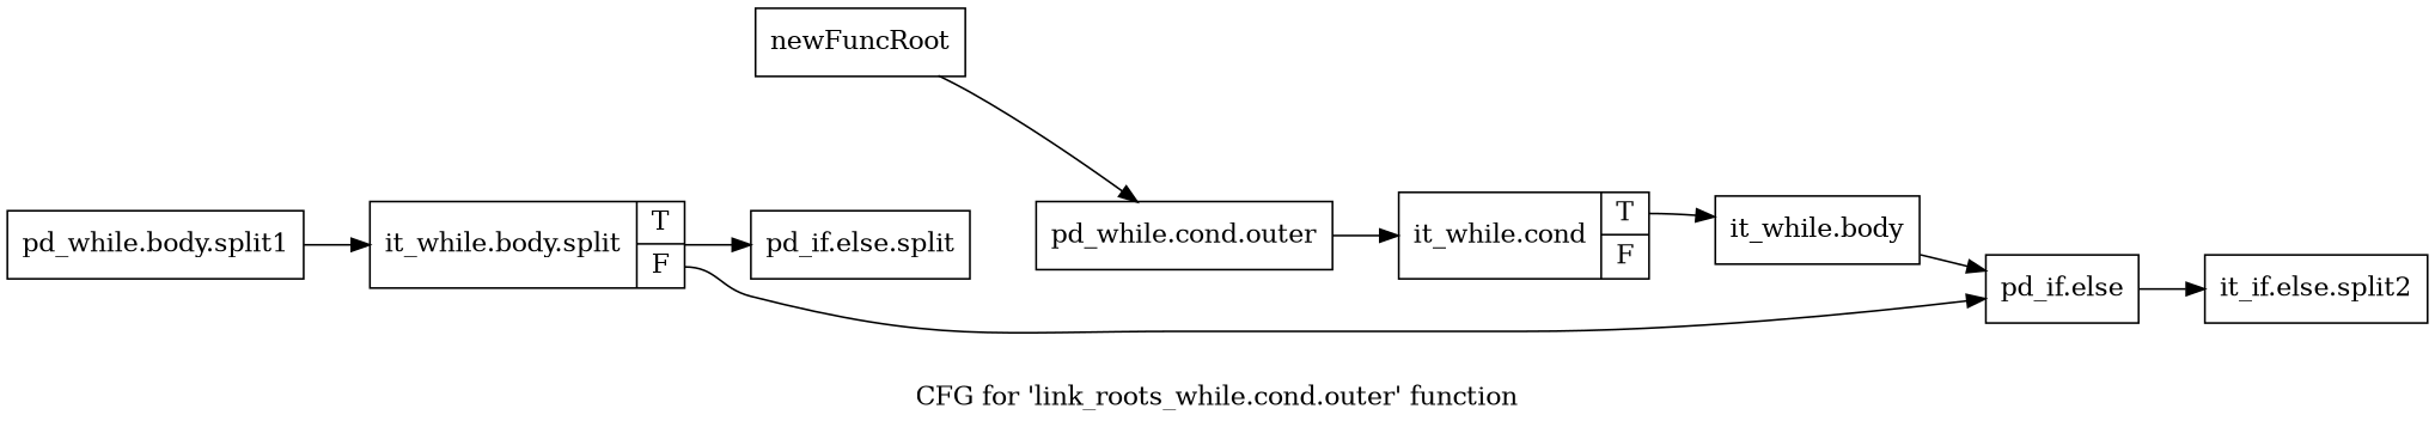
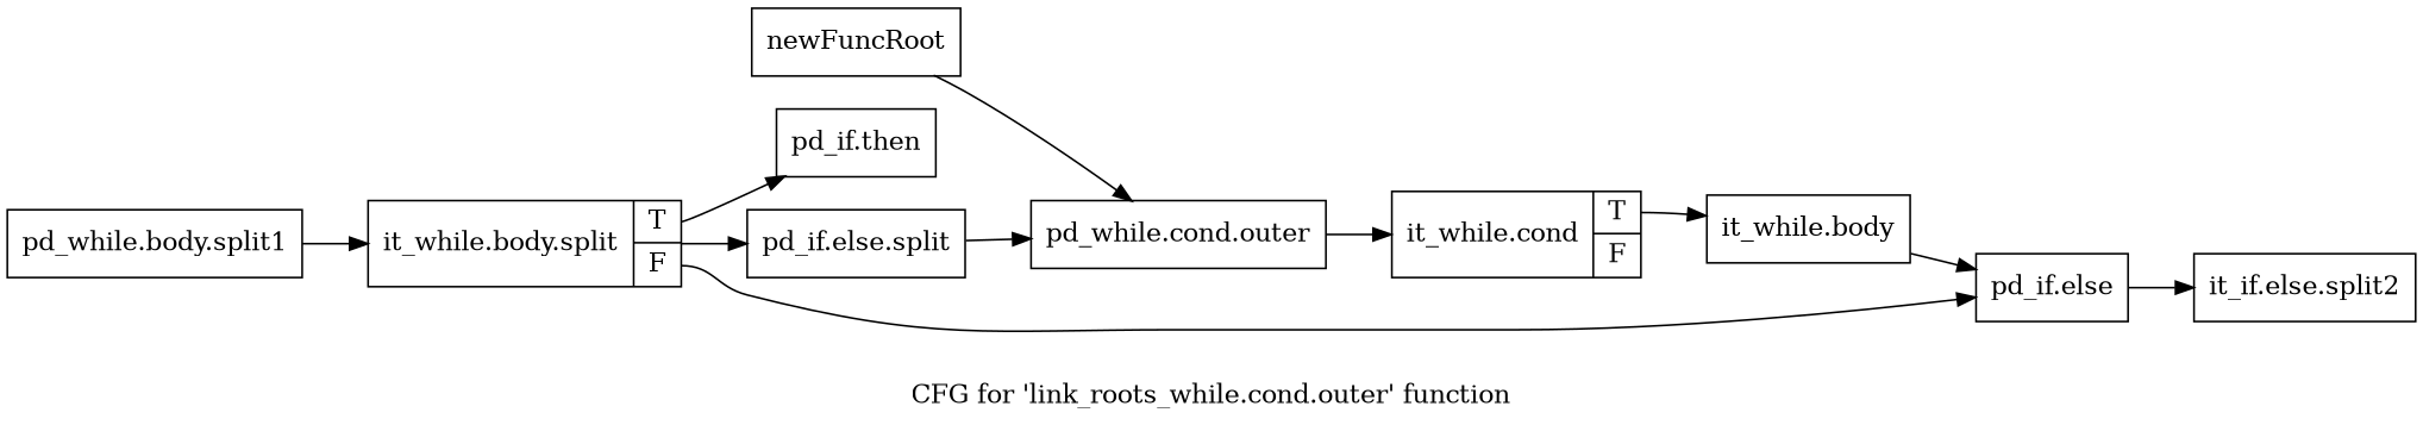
  digraph {
    fontname="DejaVu Serif"
    label="CFG for 'link_roots_while.cond.outer' function"
    rankdir=LR
    node [fontname="DejaVu Serif" shape=record]
    edge [fontname="DejaVu Serif"]
    n1 [label="{newFuncRoot}"]
    n2 [label="{pd_while.cond.outer}"]
    n3 [label="{it_while.cond|{<s0>T|<s1>F}}"]
    n4 [label="{it_while.body}"]
    n5 [label="{pd_if.else}"]
    n6 [label="{pd_while.body.split1}"]
    n7 [label="{it_while.body.split|{<s0>T|<s1>F}}"]
+   n8 [label="{pd_if.then}"]
    n9 [label="{pd_if.else.split}"]
    n10 [label="{it_if.else.split2}"]
    n1 -> n2
    n2 -> n3
    n3 -> n4 [tailport=s0]
    n4 -> n5
    n5 -> n10
    n6 -> n7
    n7 -> n5 [tailport=s1]
+   n7 -> n8 [tailport=s0]
    n7 -> n9
+   n9 -> n2
  }
